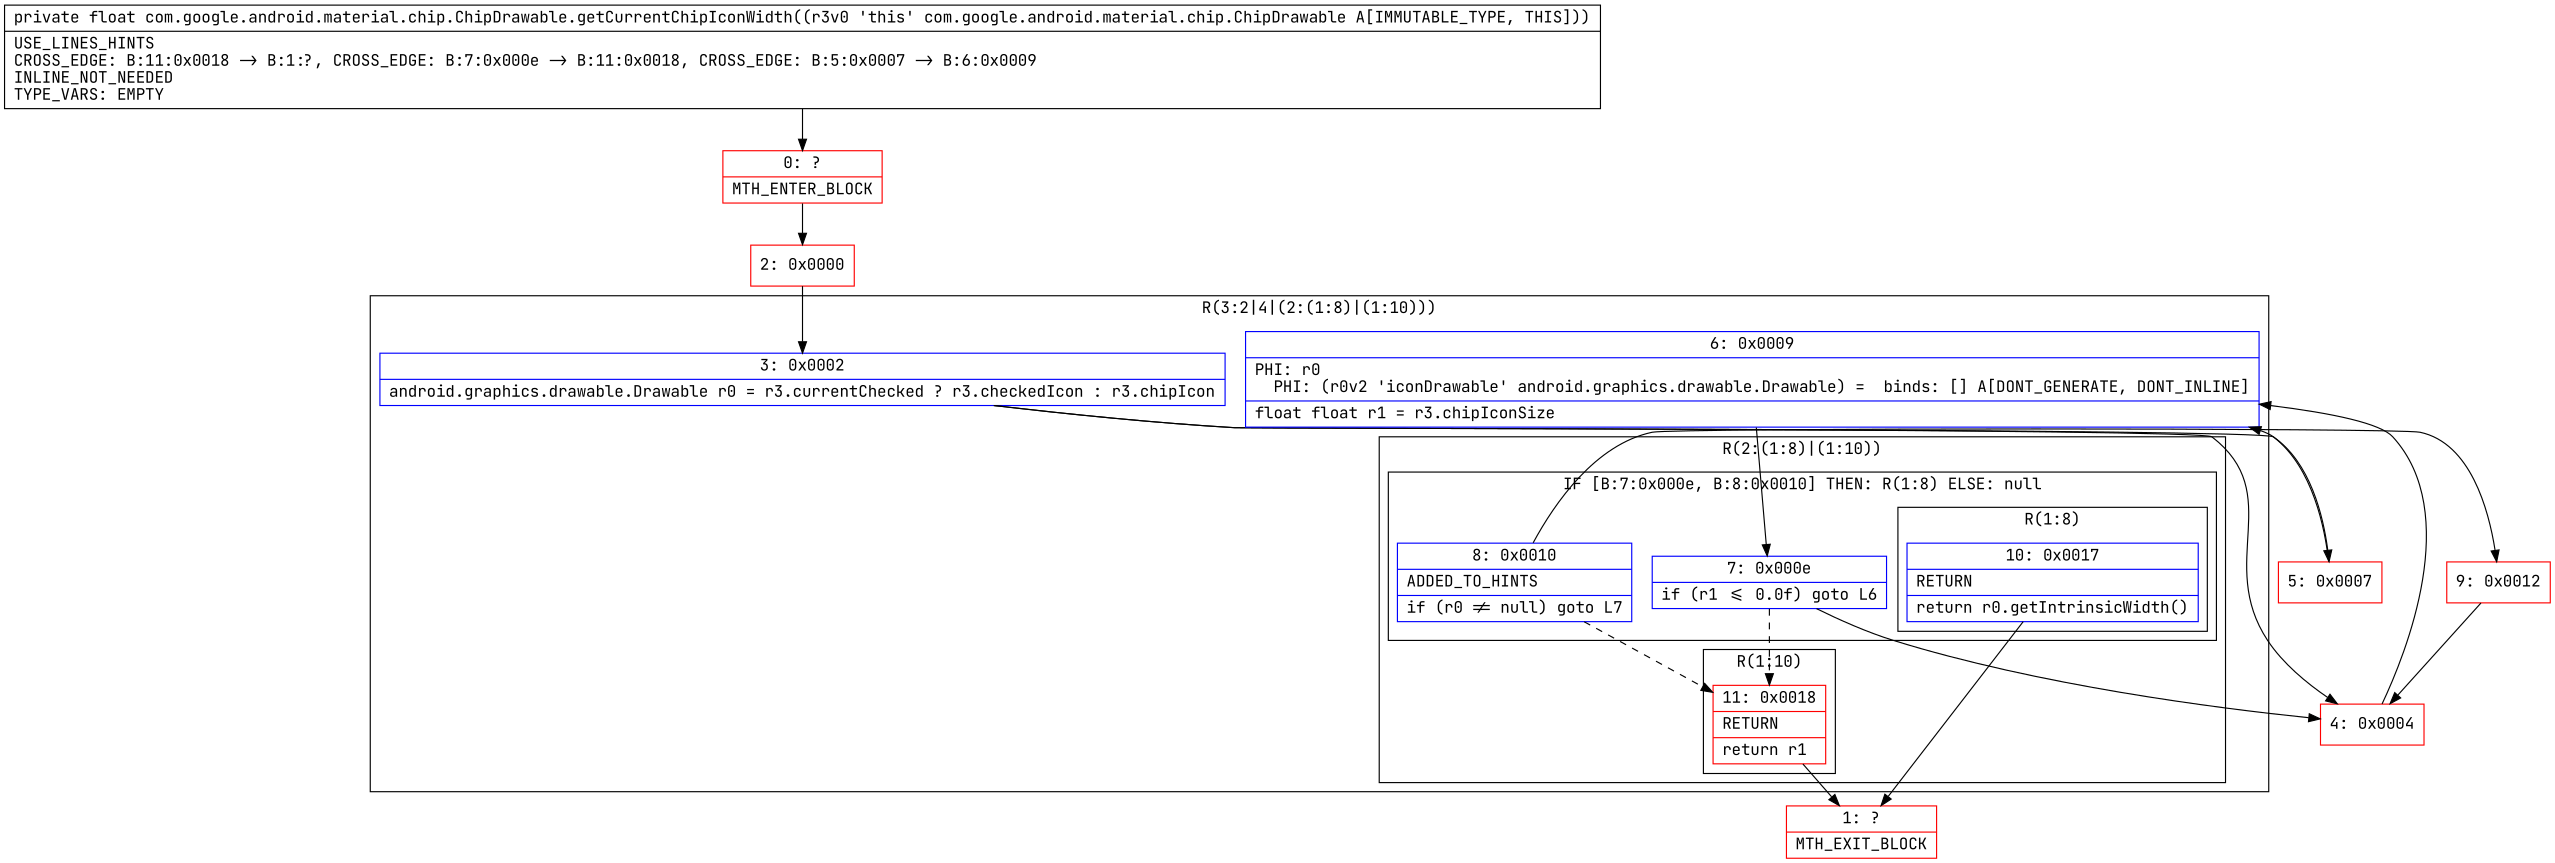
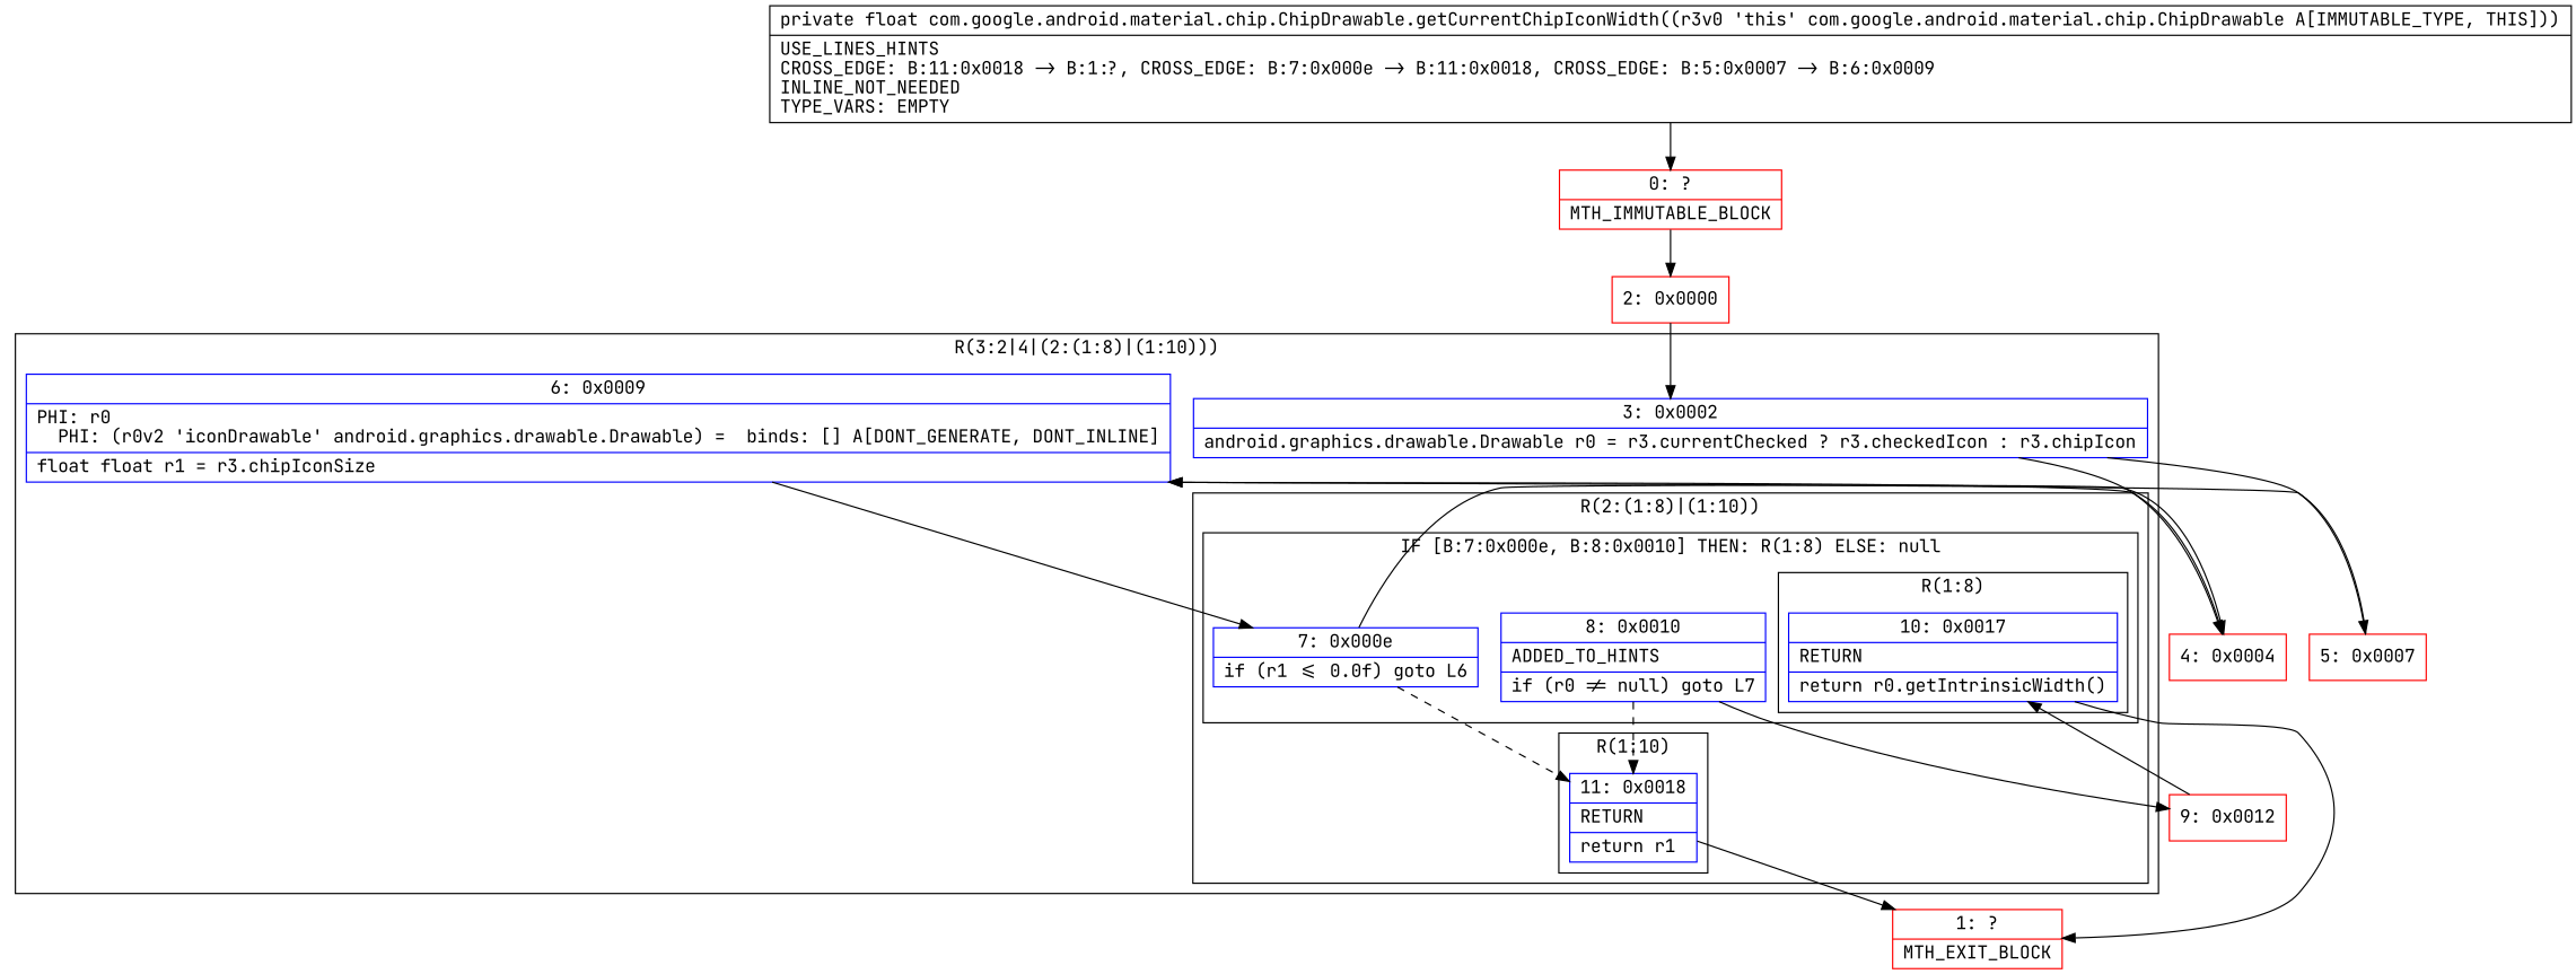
  digraph {
    fontname="JetBrains Mono"
    node [color=blue fontname="JetBrains Mono" shape=record]
    edge [fontname="JetBrains Mono"]
    n1 [label="{10\:\ 0x0017|RETURN\l|return r0.getIntrinsicWidth()\l}"]
    n2 [label="{7\:\ 0x000e|if (r1 \<= 0.0f) goto L6\l}"]
    n3 [label="{8\:\ 0x0010|ADDED_TO_HINTS\l|if (r0 != null) goto L7\l}"]
-   n4 [color=red label="{11\:\ 0x0018|RETURN\l|return r1\l}"]
+   n4 [label="{11\:\ 0x0018|RETURN\l|return r1\l}"]
    n5 [label="{3\:\ 0x0002|android.graphics.drawable.Drawable r0 = r3.currentChecked ? r3.checkedIcon : r3.chipIcon\l}"]
    n6 [label="{6\:\ 0x0009|PHI: r0 \l  PHI: (r0v2 'iconDrawable' android.graphics.drawable.Drawable) =  binds: [] A[DONT_GENERATE, DONT_INLINE]\l|float float r1 = r3.chipIconSize\l}"]
    n7 [color=red label="{1\:\ ?|MTH_EXIT_BLOCK\l}"]
    n8 [color=red label="{4\:\ 0x0004}"]
    n9 [color=red label="{9\:\ 0x0012}"]
    n10 [color=red label="{5\:\ 0x0007}"]
-   n11 [color=red label="{0\:\ ?|MTH_ENTER_BLOCK\l}"]
+   n11 [color=red label="{0\:\ ?|MTH_IMMUTABLE_BLOCK\l}"]
    n12 [color=red label="{2\:\ 0x0000}"]
    n13 [label="{private float com.google.android.material.chip.ChipDrawable.getCurrentChipIconWidth((r3v0 'this' com.google.android.material.chip.ChipDrawable A[IMMUTABLE_TYPE, THIS]))  | USE_LINES_HINTS\lCROSS_EDGE: B:11:0x0018 \-\> B:1:?, CROSS_EDGE: B:7:0x000e \-\> B:11:0x0018, CROSS_EDGE: B:5:0x0007 \-\> B:6:0x0009\lINLINE_NOT_NEEDED\lTYPE_VARS: EMPTY\l}" color=""]
    subgraph cluster_1 {
      label="R(3:2|4|(2:(1:8)|(1:10)))"
      n5
      n6
      subgraph cluster_2 {
        label="R(2:(1:8)|(1:10))"
        subgraph cluster_3 {
          label="IF [B:7:0x000e, B:8:0x0010] THEN: R(1:8) ELSE: null"
          n2
          n3
          subgraph cluster_4 {
            label="R(1:8)"
            n1
          }
        }
        subgraph cluster_5 {
          label="R(1:10)"
          n4
        }
      }
    }
    n1 -> n7
    n2 -> n4 [style=dashed]
    n2 -> n8
    n3 -> n4 [style=dashed]
    n3 -> n9
    n4 -> n7
    n5 -> n8
    n5 -> n10
    n6 -> n2
    n8 -> n6
-   n9 -> n8
+   n9 -> n1
    n10 -> n6
    n11 -> n12
    n12 -> n5
    n13 -> n11
  }
